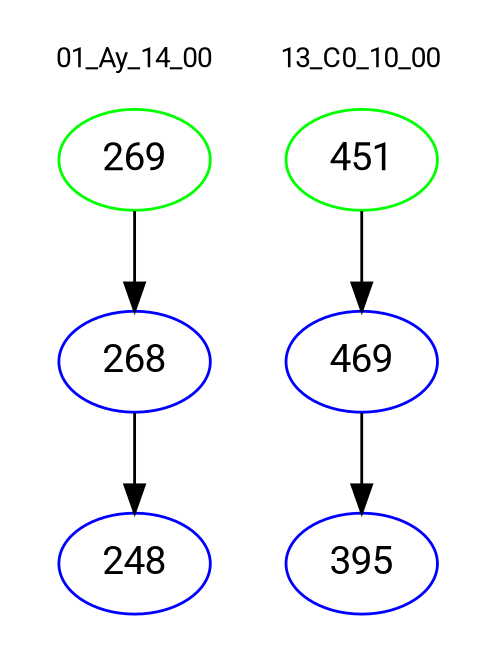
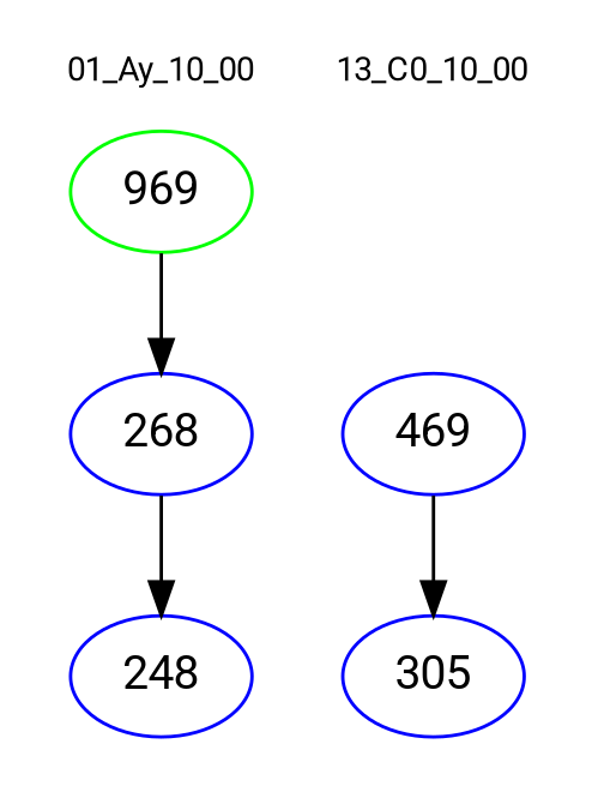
  digraph {
    fontname=Roboto
    node [color=blue fontname=Roboto]
    edge [color=black fontname=Roboto]
-   n1 [color=green label=269]
+   n1 [color=green label=969]
    n2 [label=268]
    n3 [label=248]
-   n4 [color=green label=451]
    n5 [label=469]
-   n6 [label=395]
+   n6 [label=305]
    subgraph cluster_1 {
      color=white
      fontsize=10
-     label="01_Ay_14_00"
+     label="01_Ay_10_00"
      n1
      n2
      n3
    }
    subgraph cluster_2 {
      color=white
      fontsize=10
      label="13_C0_10_00"
-     n4
      n5
      n6
    }
    n1 -> n2
    n2 -> n3
-   n4 -> n5
    n5 -> n6
  }
